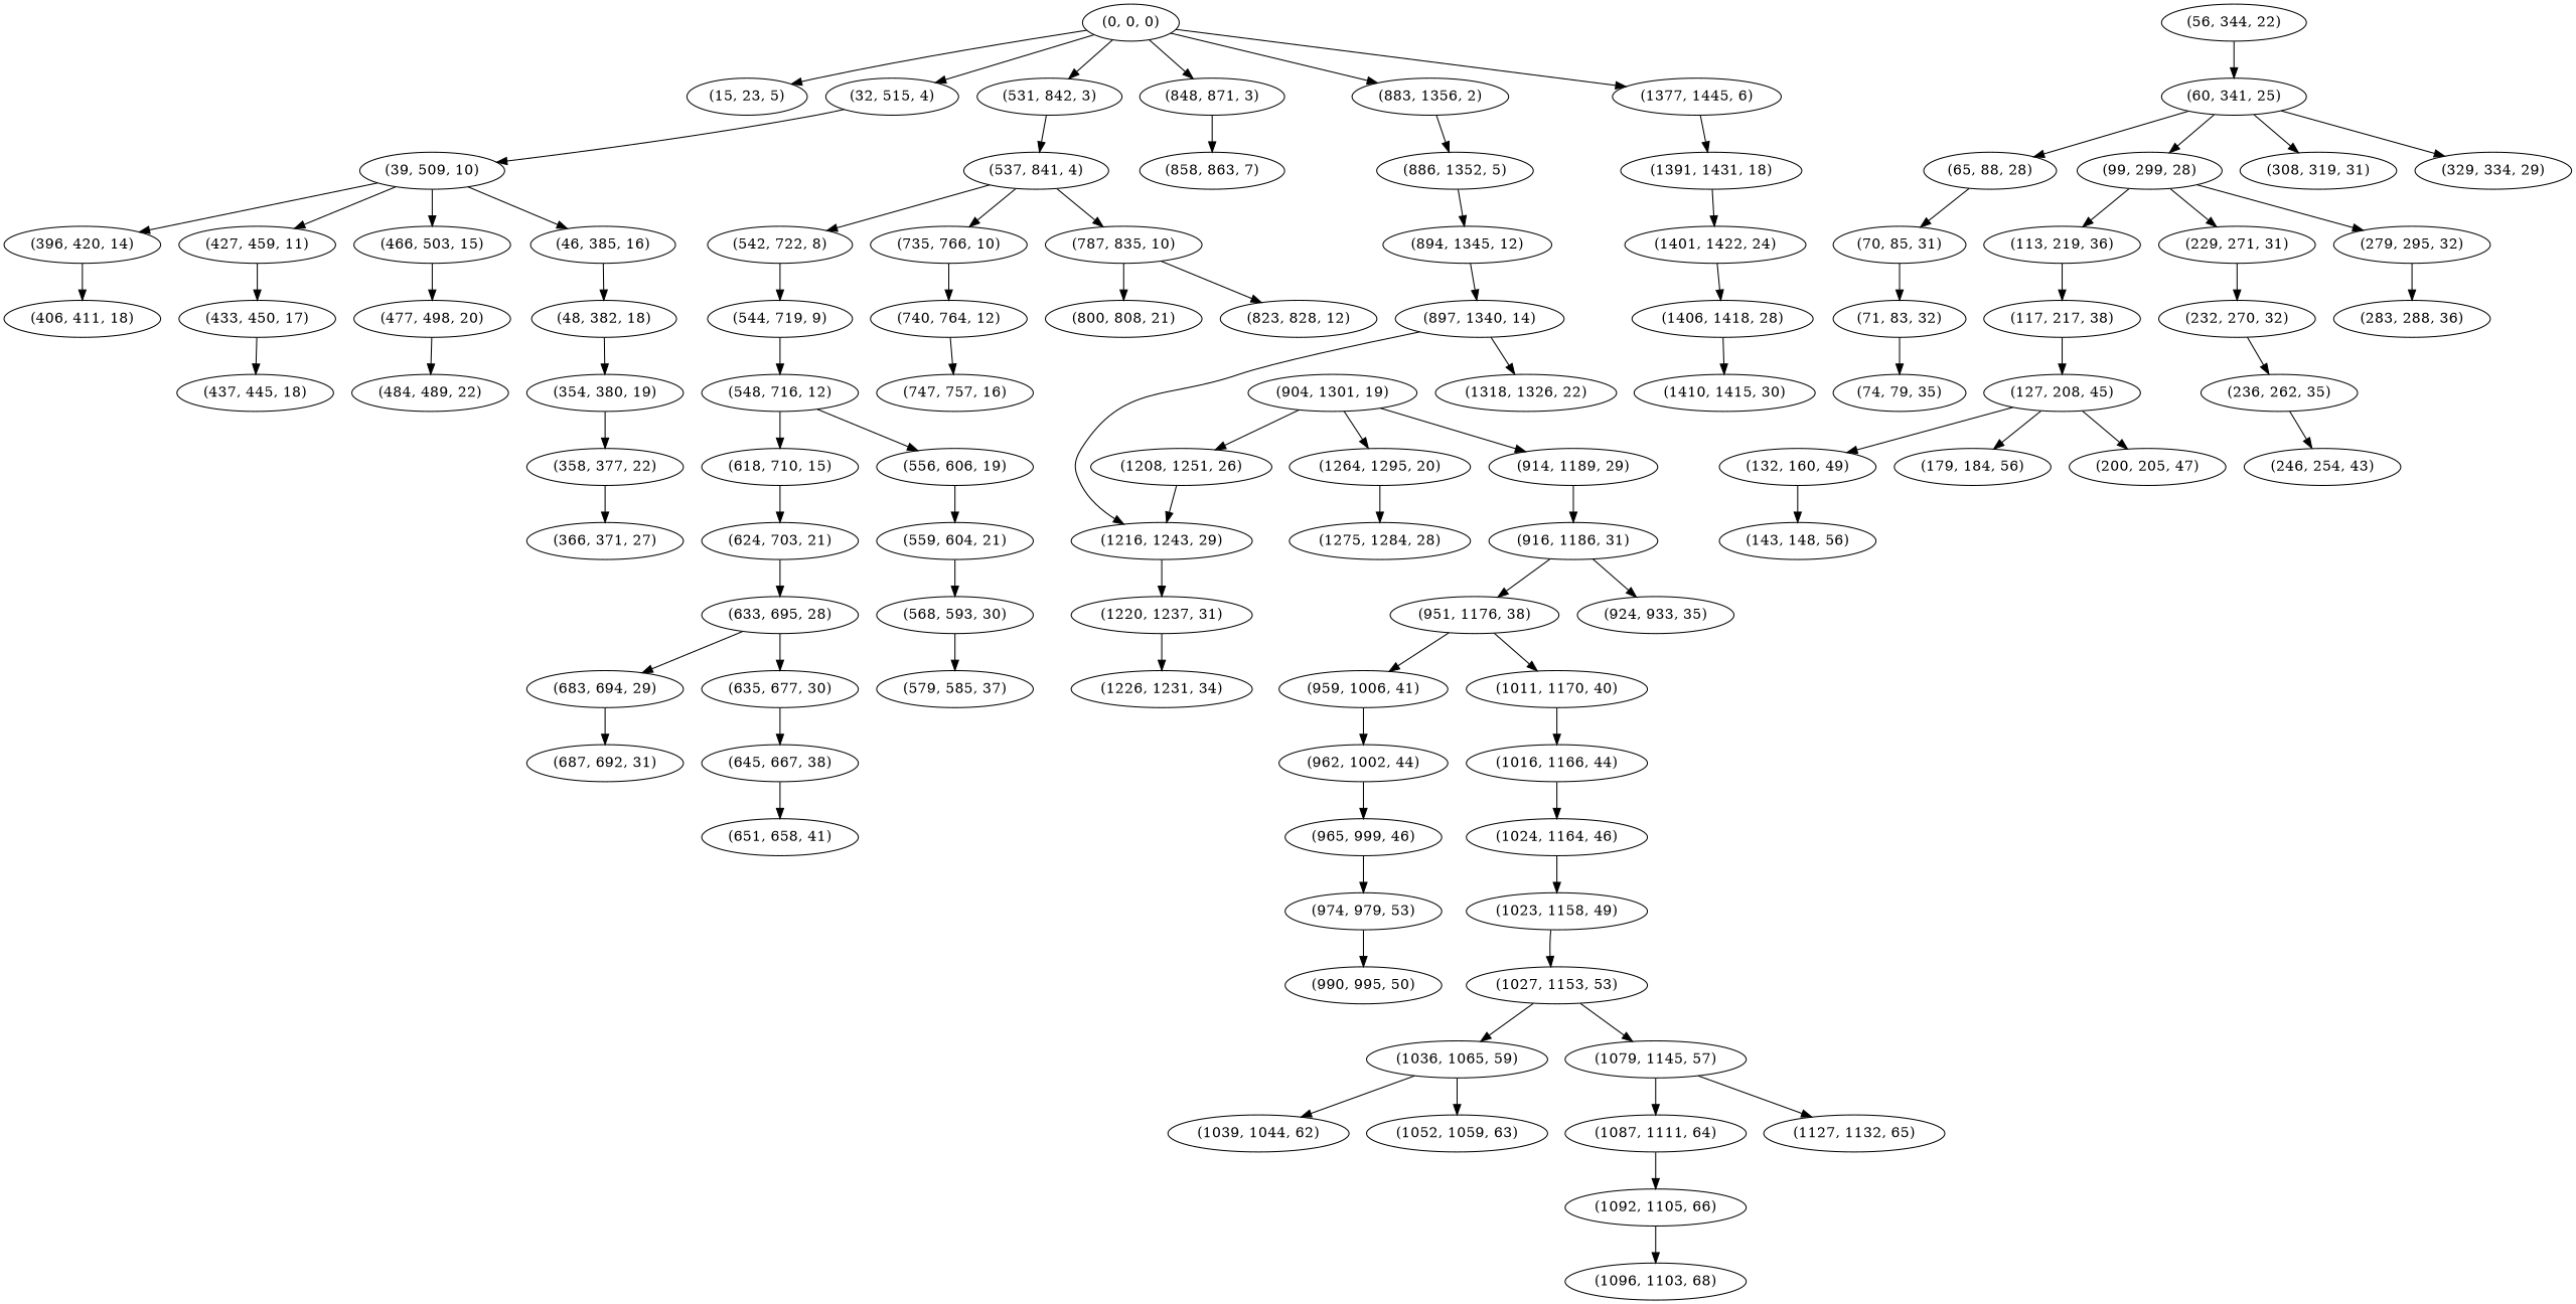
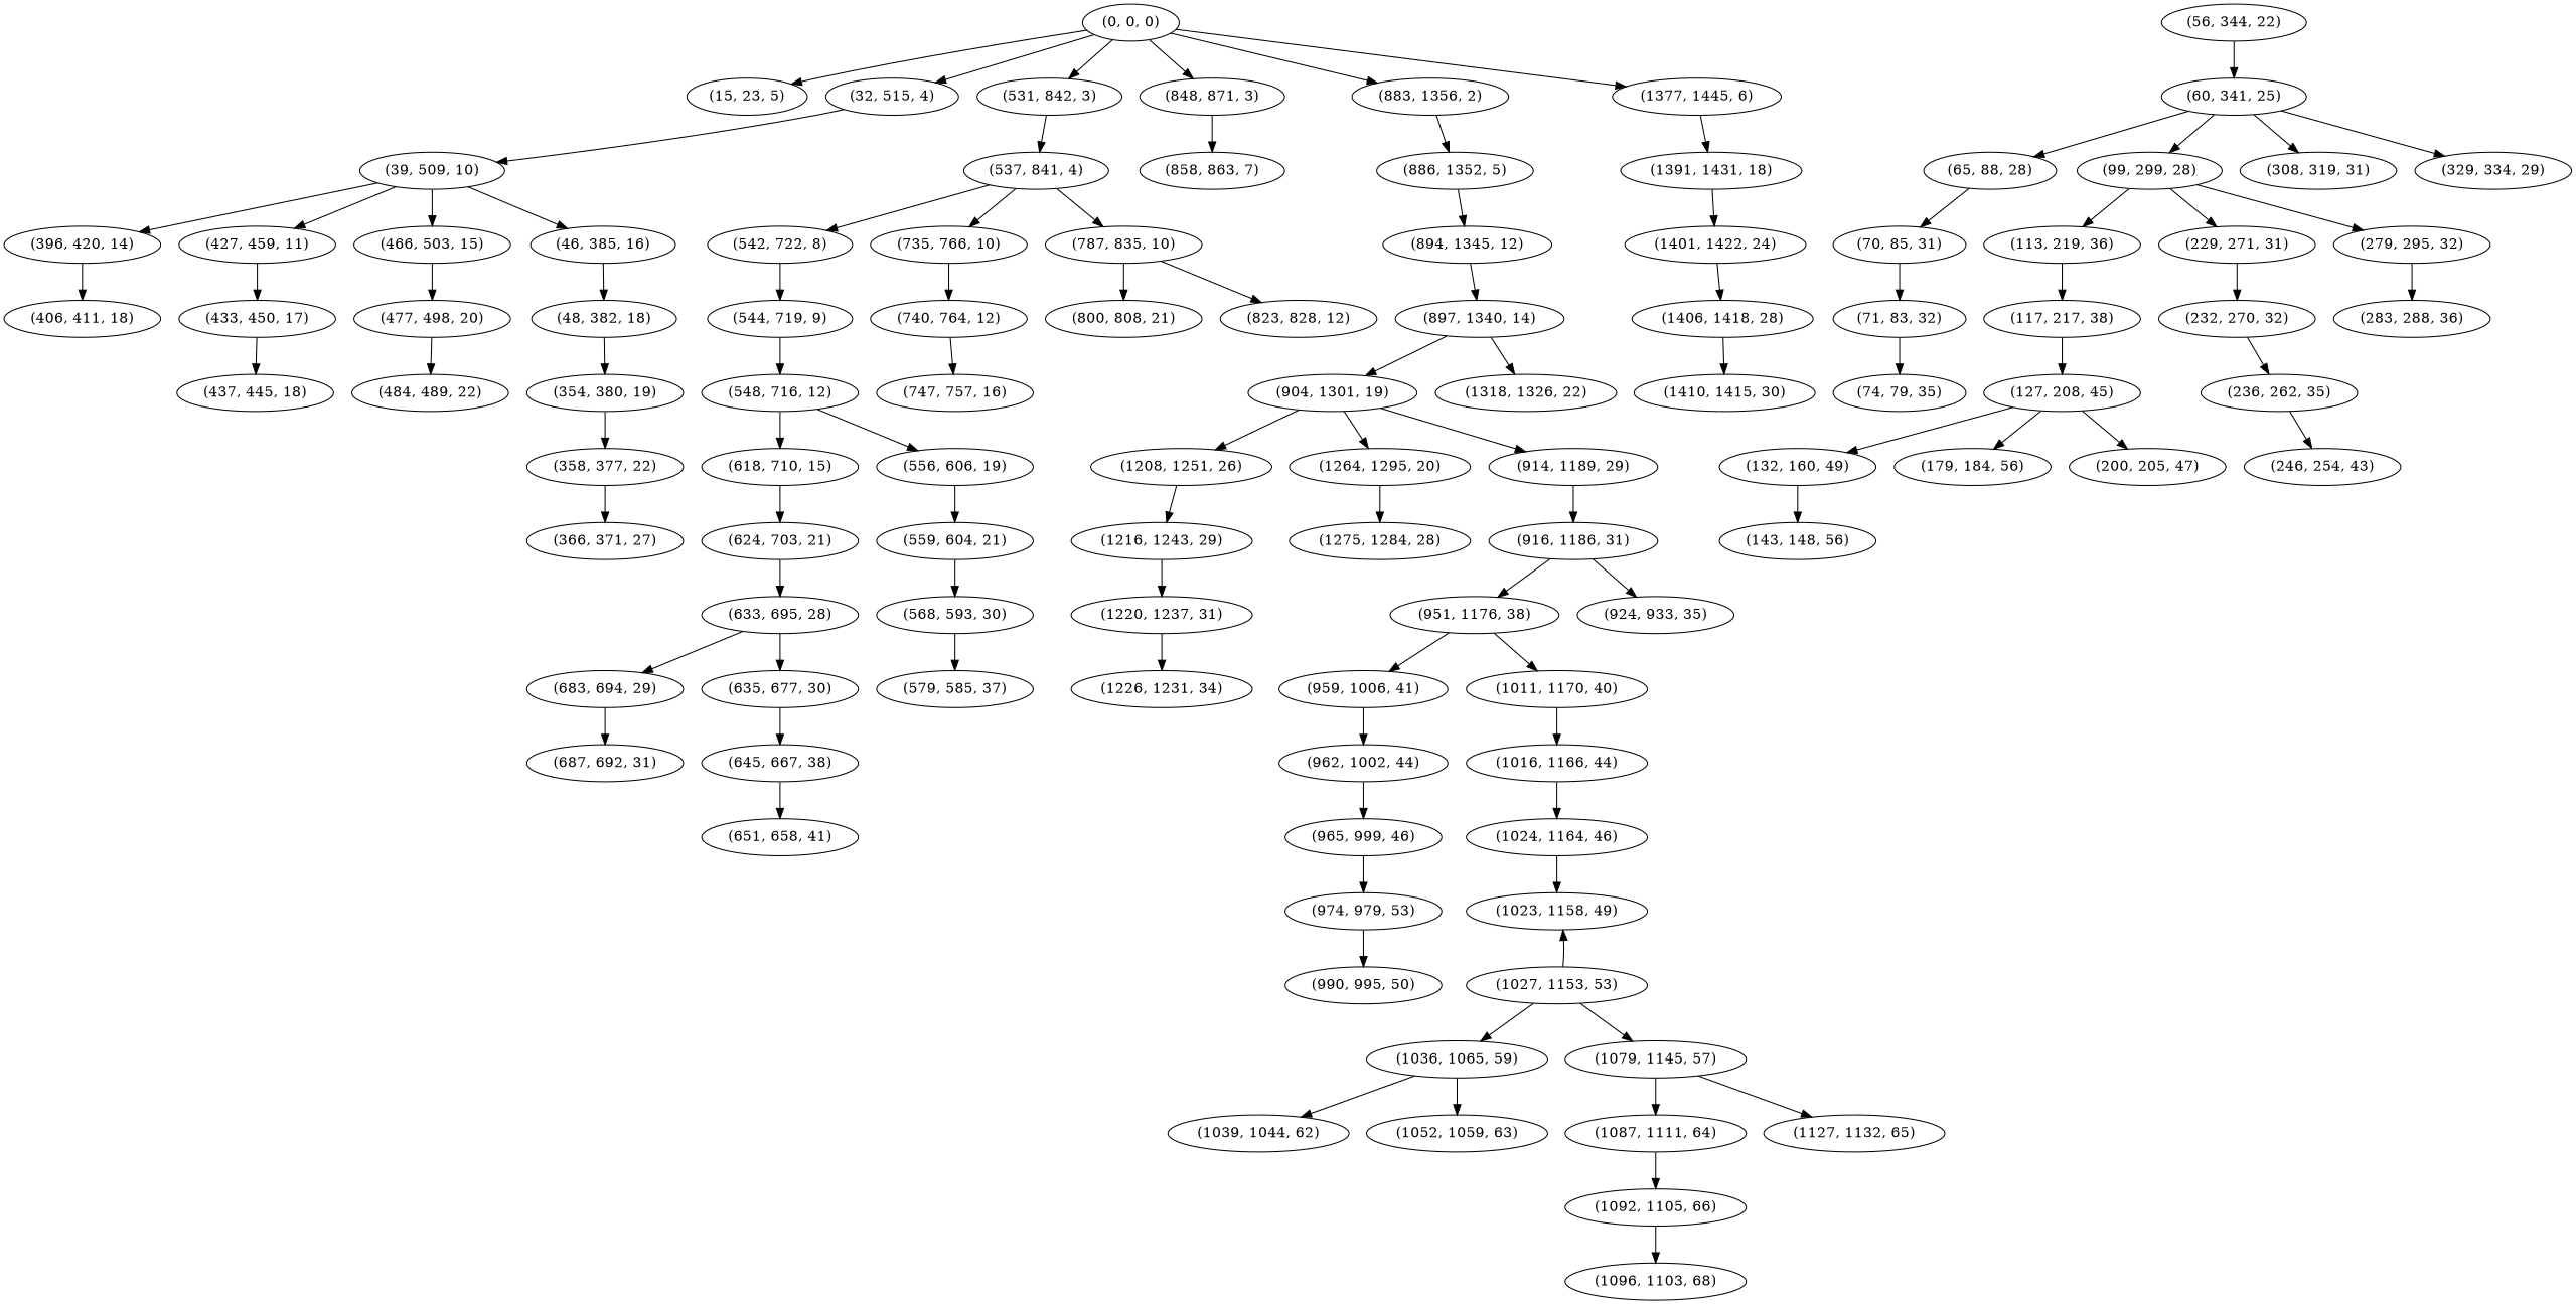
  digraph {
    "(0, 0, 0)"
    "(15, 23, 5)"
    "(32, 515, 4)"
    "(531, 842, 3)"
    "(848, 871, 3)"
    "(883, 1356, 2)"
    "(1377, 1445, 6)"
    "(39, 509, 10)"
    "(537, 841, 4)"
    "(858, 863, 7)"
    "(886, 1352, 5)"
    "(1391, 1431, 18)"
    "(46, 385, 16)"
    "(396, 420, 14)"
    "(427, 459, 11)"
    "(466, 503, 15)"
    "(48, 382, 18)"
    "(406, 411, 18)"
    "(433, 450, 17)"
    "(477, 498, 20)"
    "(354, 380, 19)"
    "(358, 377, 22)"
    "(56, 344, 22)"
    "(60, 341, 25)"
    "(65, 88, 28)"
    "(99, 299, 28)"
    "(308, 319, 31)"
    "(329, 334, 29)"
    "(70, 85, 31)"
    "(113, 219, 36)"
    "(229, 271, 31)"
    "(279, 295, 32)"
    "(71, 83, 32)"
    "(74, 79, 35)"
    "(117, 217, 38)"
    "(232, 270, 32)"
    "(283, 288, 36)"
    "(127, 208, 45)"
    "(132, 160, 49)"
    "(179, 184, 56)"
    "(200, 205, 47)"
    "(143, 148, 56)"
    "(236, 262, 35)"
    "(246, 254, 43)"
    "(366, 371, 27)"
    "(437, 445, 18)"
    "(484, 489, 22)"
    "(542, 722, 8)"
    "(735, 766, 10)"
    "(787, 835, 10)"
    "(544, 719, 9)"
    "(740, 764, 12)"
    "(800, 808, 21)"
    "(823, 828, 12)"
    "(548, 716, 12)"
    "(556, 606, 19)"
    "(618, 710, 15)"
    "(559, 604, 21)"
    "(624, 703, 21)"
    "(568, 593, 30)"
    "(579, 585, 37)"
    "(633, 695, 28)"
    "(635, 677, 30)"
    "(683, 694, 29)"
    "(645, 667, 38)"
    "(687, 692, 31)"
    "(651, 658, 41)"
    "(747, 757, 16)"
    "(894, 1345, 12)"
    "(897, 1340, 14)"
    "(904, 1301, 19)"
    "(1318, 1326, 22)"
    "(914, 1189, 29)"
    "(1208, 1251, 26)"
    "(1264, 1295, 20)"
    "(916, 1186, 31)"
    "(1216, 1243, 29)"
    "(1275, 1284, 28)"
    "(924, 933, 35)"
    "(951, 1176, 38)"
    "(959, 1006, 41)"
    "(1011, 1170, 40)"
    "(962, 1002, 44)"
    "(1016, 1166, 44)"
    "(965, 999, 46)"
    "(974, 979, 53)"
    "(990, 995, 50)"
    n88 [label="(1024, 1164, 46)"]
    "(1023, 1158, 49)"
    "(1027, 1153, 53)"
    "(1036, 1065, 59)"
    "(1079, 1145, 57)"
    "(1039, 1044, 62)"
    "(1052, 1059, 63)"
    "(1087, 1111, 64)"
    "(1127, 1132, 65)"
    "(1092, 1105, 66)"
    "(1096, 1103, 68)"
    "(1220, 1237, 31)"
    "(1226, 1231, 34)"
    "(1401, 1422, 24)"
    "(1406, 1418, 28)"
    "(1410, 1415, 30)"
    "(0, 0, 0)" -> "(15, 23, 5)"
    "(0, 0, 0)" -> "(32, 515, 4)"
    "(0, 0, 0)" -> "(531, 842, 3)"
    "(0, 0, 0)" -> "(848, 871, 3)"
    "(0, 0, 0)" -> "(883, 1356, 2)"
    "(0, 0, 0)" -> "(1377, 1445, 6)"
    "(32, 515, 4)" -> "(39, 509, 10)"
    "(531, 842, 3)" -> "(537, 841, 4)"
    "(848, 871, 3)" -> "(858, 863, 7)"
    "(883, 1356, 2)" -> "(886, 1352, 5)"
    "(1377, 1445, 6)" -> "(1391, 1431, 18)"
    "(39, 509, 10)" -> "(46, 385, 16)"
    "(39, 509, 10)" -> "(396, 420, 14)"
    "(39, 509, 10)" -> "(427, 459, 11)"
    "(39, 509, 10)" -> "(466, 503, 15)"
    "(537, 841, 4)" -> "(542, 722, 8)"
    "(537, 841, 4)" -> "(735, 766, 10)"
    "(537, 841, 4)" -> "(787, 835, 10)"
    "(886, 1352, 5)" -> "(894, 1345, 12)"
    "(1391, 1431, 18)" -> "(1401, 1422, 24)"
    "(46, 385, 16)" -> "(48, 382, 18)"
    "(396, 420, 14)" -> "(406, 411, 18)"
    "(427, 459, 11)" -> "(433, 450, 17)"
    "(466, 503, 15)" -> "(477, 498, 20)"
    "(48, 382, 18)" -> "(354, 380, 19)"
    "(433, 450, 17)" -> "(437, 445, 18)"
    "(477, 498, 20)" -> "(484, 489, 22)"
    "(354, 380, 19)" -> "(358, 377, 22)"
    "(358, 377, 22)" -> "(366, 371, 27)"
    "(56, 344, 22)" -> "(60, 341, 25)"
    "(60, 341, 25)" -> "(65, 88, 28)"
    "(60, 341, 25)" -> "(99, 299, 28)"
    "(60, 341, 25)" -> "(308, 319, 31)"
    "(60, 341, 25)" -> "(329, 334, 29)"
    "(65, 88, 28)" -> "(70, 85, 31)"
    "(99, 299, 28)" -> "(113, 219, 36)"
    "(99, 299, 28)" -> "(229, 271, 31)"
    "(99, 299, 28)" -> "(279, 295, 32)"
    "(70, 85, 31)" -> "(71, 83, 32)"
    "(113, 219, 36)" -> "(117, 217, 38)"
    "(229, 271, 31)" -> "(232, 270, 32)"
    "(279, 295, 32)" -> "(283, 288, 36)"
    "(71, 83, 32)" -> "(74, 79, 35)"
    "(117, 217, 38)" -> "(127, 208, 45)"
    "(232, 270, 32)" -> "(236, 262, 35)"
    "(127, 208, 45)" -> "(132, 160, 49)"
    "(127, 208, 45)" -> "(179, 184, 56)"
    "(127, 208, 45)" -> "(200, 205, 47)"
    "(132, 160, 49)" -> "(143, 148, 56)"
    "(236, 262, 35)" -> "(246, 254, 43)"
    "(542, 722, 8)" -> "(544, 719, 9)"
    "(735, 766, 10)" -> "(740, 764, 12)"
    "(787, 835, 10)" -> "(800, 808, 21)"
    "(787, 835, 10)" -> "(823, 828, 12)"
    "(544, 719, 9)" -> "(548, 716, 12)"
    "(740, 764, 12)" -> "(747, 757, 16)"
    "(548, 716, 12)" -> "(556, 606, 19)"
    "(548, 716, 12)" -> "(618, 710, 15)"
    "(556, 606, 19)" -> "(559, 604, 21)"
    "(618, 710, 15)" -> "(624, 703, 21)"
    "(559, 604, 21)" -> "(568, 593, 30)"
    "(624, 703, 21)" -> "(633, 695, 28)"
    "(568, 593, 30)" -> "(579, 585, 37)"
    "(633, 695, 28)" -> "(635, 677, 30)"
    "(633, 695, 28)" -> "(683, 694, 29)"
    "(635, 677, 30)" -> "(645, 667, 38)"
    "(683, 694, 29)" -> "(687, 692, 31)"
    "(645, 667, 38)" -> "(651, 658, 41)"
    "(894, 1345, 12)" -> "(897, 1340, 14)"
-   "(897, 1340, 14)" -> "(1216, 1243, 29)"
+   "(897, 1340, 14)" -> "(904, 1301, 19)"
    "(897, 1340, 14)" -> "(1318, 1326, 22)"
    "(904, 1301, 19)" -> "(914, 1189, 29)"
    "(904, 1301, 19)" -> "(1208, 1251, 26)"
    "(904, 1301, 19)" -> "(1264, 1295, 20)"
    "(914, 1189, 29)" -> "(916, 1186, 31)"
    "(1208, 1251, 26)" -> "(1216, 1243, 29)"
    "(1264, 1295, 20)" -> "(1275, 1284, 28)"
    "(916, 1186, 31)" -> "(924, 933, 35)"
    "(916, 1186, 31)" -> "(951, 1176, 38)"
    "(1216, 1243, 29)" -> "(1220, 1237, 31)"
    "(951, 1176, 38)" -> "(959, 1006, 41)"
    "(951, 1176, 38)" -> "(1011, 1170, 40)"
    "(959, 1006, 41)" -> "(962, 1002, 44)"
    "(1011, 1170, 40)" -> "(1016, 1166, 44)"
    "(962, 1002, 44)" -> "(965, 999, 46)"
    "(1016, 1166, 44)" -> n88
    "(965, 999, 46)" -> "(974, 979, 53)"
    "(974, 979, 53)" -> "(990, 995, 50)"
    n88 -> "(1023, 1158, 49)"
-   "(1023, 1158, 49)" -> "(1027, 1153, 53)"
+   "(1027, 1153, 53)" -> "(1023, 1158, 49)"
    "(1027, 1153, 53)" -> "(1036, 1065, 59)"
    "(1027, 1153, 53)" -> "(1079, 1145, 57)"
    "(1036, 1065, 59)" -> "(1039, 1044, 62)"
    "(1036, 1065, 59)" -> "(1052, 1059, 63)"
    "(1079, 1145, 57)" -> "(1087, 1111, 64)"
    "(1079, 1145, 57)" -> "(1127, 1132, 65)"
    "(1087, 1111, 64)" -> "(1092, 1105, 66)"
    "(1092, 1105, 66)" -> "(1096, 1103, 68)"
    "(1220, 1237, 31)" -> "(1226, 1231, 34)"
    "(1401, 1422, 24)" -> "(1406, 1418, 28)"
    "(1406, 1418, 28)" -> "(1410, 1415, 30)"
  }
